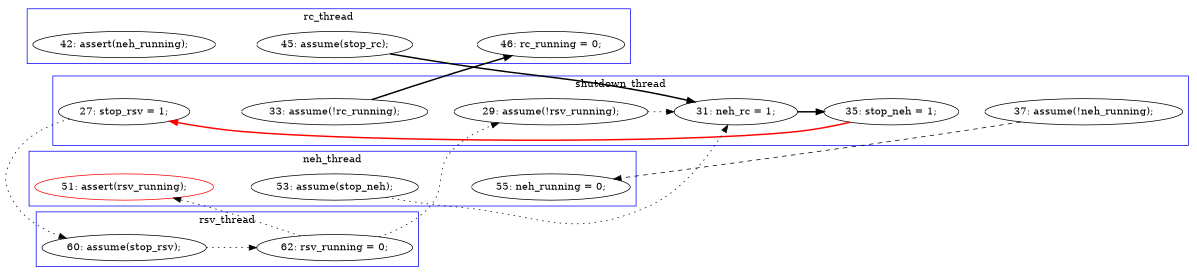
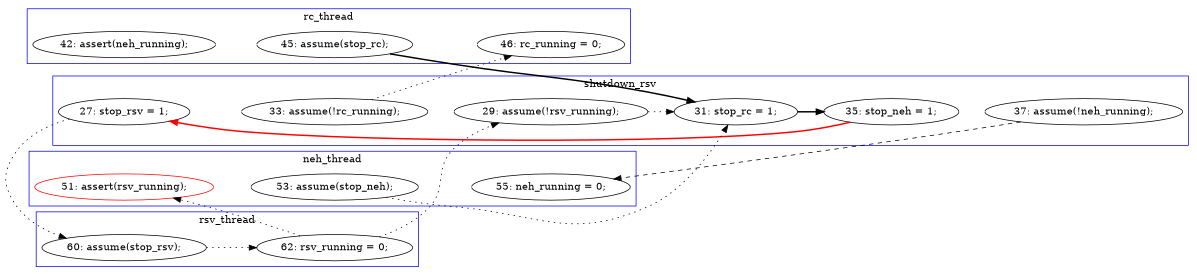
  digraph {
    rankdir=LR
    edge [color=black style=solid]
    n1 [label="42: assert(neh_running);"]
    n2 [label="45: assume(stop_rc);"]
    n3 [label="46: rc_running = 0;"]
    n4 [label="37: assume(!neh_running);"]
    n5 [label="35: stop_neh = 1;"]
    n6 [label="27: stop_rsv = 1;"]
    n7 [label="29: assume(!rsv_running);"]
-   n8 [label="31: neh_rc = 1;"]
+   n8 [label="31: stop_rc = 1;"]
    n9 [label="33: assume(!rc_running);"]
    n10 [label="55: neh_running = 0;"]
    n11 [label="53: assume(stop_neh);"]
    n12 [color=red label="51: assert(rsv_running);"]
    n13 [label="62: rsv_running = 0;"]
    n14 [label="60: assume(stop_rsv);"]
    subgraph cluster_1 {
      color=blue
      label=rc_thread
      n1
      n2
      n3
    }
    subgraph cluster_2 {
      color=blue
-     label=shutdown_thread
+     label=shutdown_rsv
      n4
      n5
      n6
      n7
      n8
      n9
    }
    subgraph cluster_3 {
      color=blue
      label=neh_thread
      n10
      n11
      n12
    }
    subgraph cluster_4 {
      color=blue
      label=rsv_thread
      n13
      n14
    }
    n1 -> n2 [color=white]
    n2 -> n3 [color=white]
    n2 -> n8 [constraint=false style=bold]
    n4 -> n10 [constraint=false style=dashed]
    n5 -> n4 [color=white]
    n5 -> n6 [color=red constraint=false style=bold]
    n6 -> n9 [color=white]
    n6 -> n14 [constraint=false style=dotted]
    n7 -> n8 [style=dotted]
    n8 -> n5 [style=bold]
-   n9 -> n3 [constraint=false style=bold]
+   n9 -> n3 [constraint=false style=dotted]
    n9 -> n7 [color=white]
    n11 -> n8 [constraint=false style=dotted]
    n11 -> n10 [color=white]
    n12 -> n11 [color=white]
    n13 -> n7 [constraint=false style=dotted]
    n13 -> n12 [constraint=false style=dotted]
    n14 -> n13 [style=dotted]
  }
